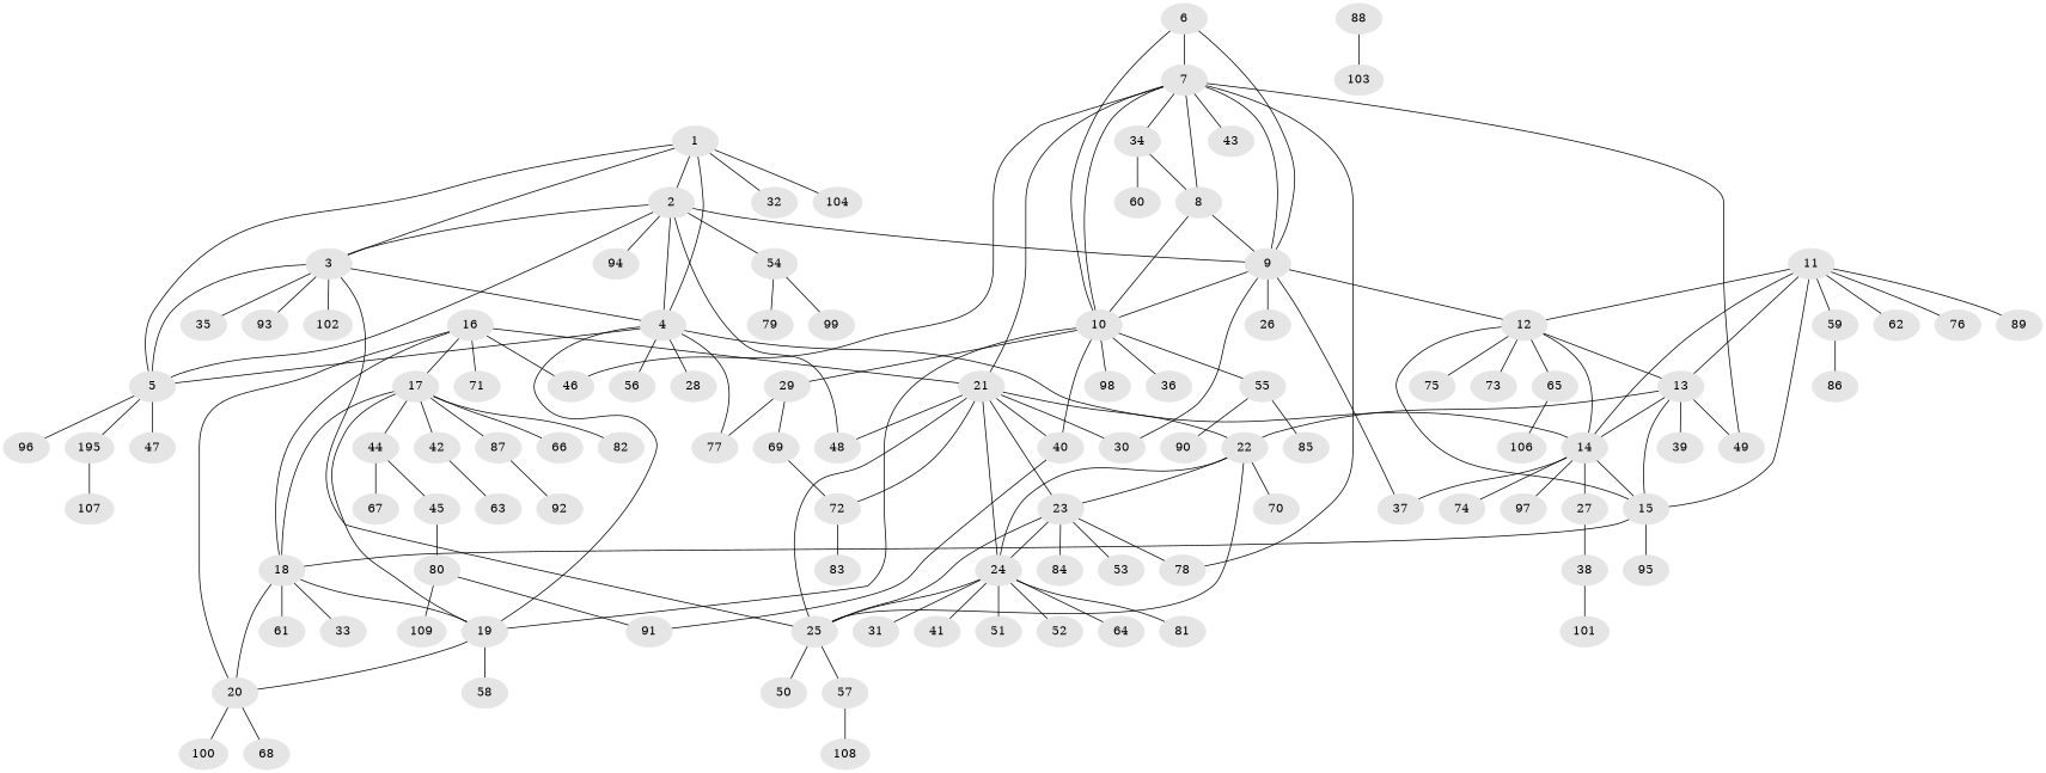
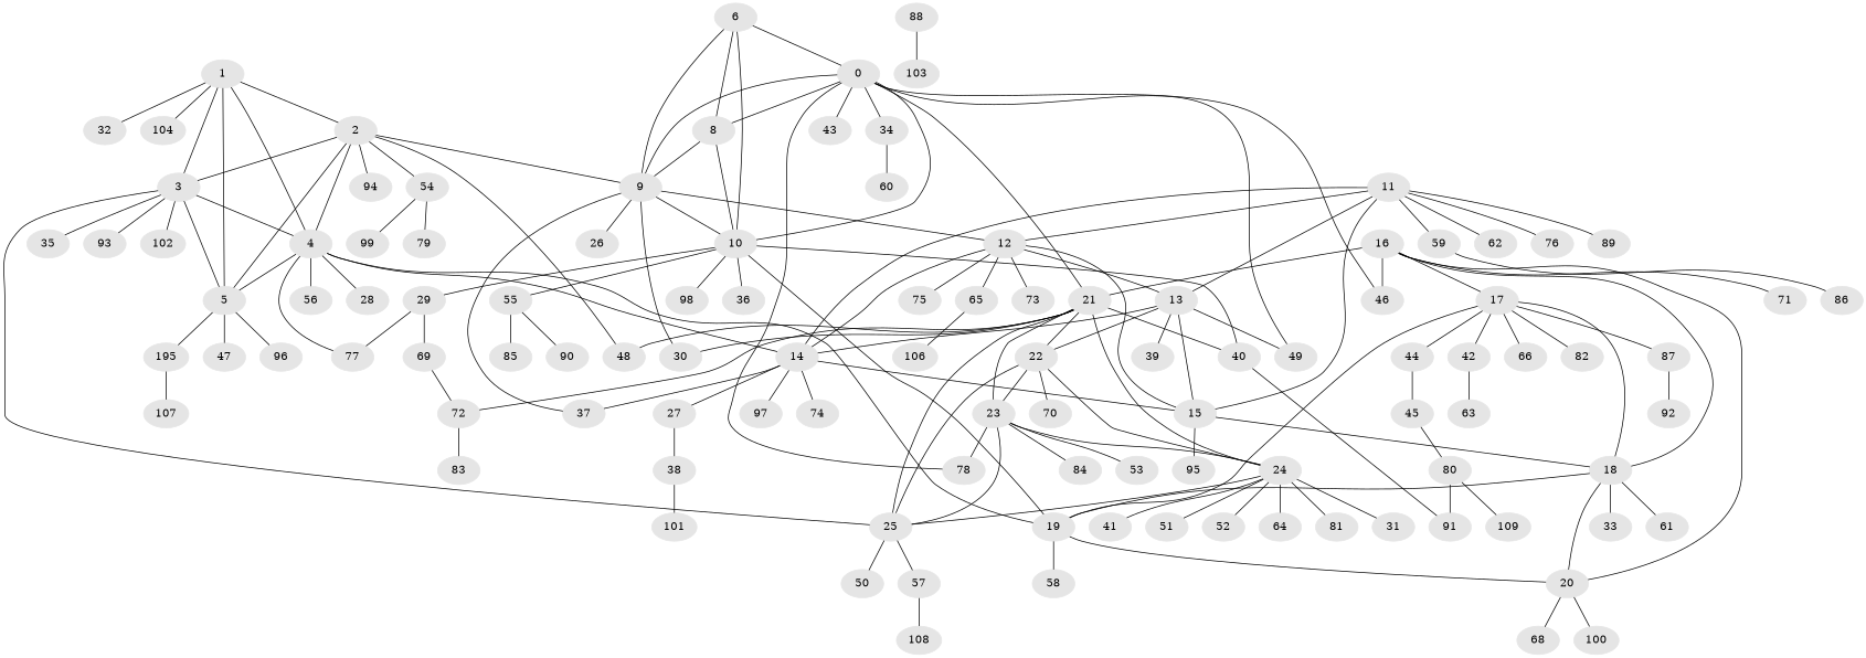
  graph {
    node [color=gray90 style=filled]
    1
    2
    3
    4
    5
    32
    104
    9
    48
    54
    94
    25
    35
    93
    102
    14
    19
    28
    56
    77
    47
    96
    n23 [label=195]
    10
    12
    26
    30
    37
    79
    99
    50
    57
    15
    27
    74
    97
    20
    58
    107
    6
-   7
+   7 [label=0]
    8
    21
    34
    43
    46
    49
    78
    29
    36
    40
    55
    98
    22
    23
    24
    72
    60
    13
    65
    73
    75
    69
    91
    85
    90
    11
    59
    62
    76
    89
    39
    18
    95
    86
    106
    70
    38
    101
    33
    61
    16
    17
    71
    42
    44
    66
    82
    87
    68
    100
    63
    45
-   67
    92
    53
    84
    31
    41
    51
    52
    64
    81
    83
    108
    80
    109
    88
    103
    1 -- 2
    1 -- 3
    1 -- 4
    1 -- 5
    1 -- 32
    1 -- 104
    2 -- 3
    2 -- 4
    2 -- 5
    2 -- 9
    2 -- 48
    2 -- 54
    2 -- 94
    3 -- 4
    3 -- 5
    3 -- 25
    3 -- 35
    3 -- 93
    3 -- 102
    4 -- 5
    4 -- 14
    4 -- 19
    4 -- 28
    4 -- 56
    4 -- 77
    5 -- 47
    5 -- 96
    5 -- n23
    9 -- 10
    9 -- 12
    9 -- 26
    9 -- 30
    9 -- 37
    54 -- 79
    54 -- 99
    25 -- 50
    25 -- 57
    14 -- 37
    14 -- 15
    14 -- 27
    14 -- 74
    14 -- 97
    19 -- 20
    19 -- 58
    n23 -- 107
    10 -- 19
    10 -- 29
    10 -- 36
    10 -- 40
    10 -- 55
    10 -- 98
    12 -- 14
    12 -- 15
    12 -- 13
    12 -- 65
    12 -- 73
    12 -- 75
    57 -- 108
    15 -- 18
    15 -- 95
    27 -- 38
    20 -- 68
    20 -- 100
    6 -- 9
    6 -- 10
    6 -- 7
-   34 -- 8
+   6 -- 8
    7 -- 9
    7 -- 10
    7 -- 8
    7 -- 21
    7 -- 34
    7 -- 43
    7 -- 46
    7 -- 49
    7 -- 78
    8 -- 9
    8 -- 10
    21 -- 48
    21 -- 25
    21 -- 30
    21 -- 40
    21 -- 22
    21 -- 23
    21 -- 24
    21 -- 72
    34 -- 60
    29 -- 77
    29 -- 69
    40 -- 91
    55 -- 85
    55 -- 90
    22 -- 25
    22 -- 23
    22 -- 24
    22 -- 70
    23 -- 25
    23 -- 78
    23 -- 24
    23 -- 53
    23 -- 84
    24 -- 25
    24 -- 31
    24 -- 41
    24 -- 51
    24 -- 52
    24 -- 64
    24 -- 81
    72 -- 83
    13 -- 14
    13 -- 15
    13 -- 49
    13 -- 22
    13 -- 39
    65 -- 106
    69 -- 72
    11 -- 14
    11 -- 12
    11 -- 15
    11 -- 13
    11 -- 59
    11 -- 62
    11 -- 76
    11 -- 89
    59 -- 86
    18 -- 19
    18 -- 20
    18 -- 33
    18 -- 61
    38 -- 101
    16 -- 20
    16 -- 21
    16 -- 46
    16 -- 18
    16 -- 17
    16 -- 71
    17 -- 19
    17 -- 18
    17 -- 42
    17 -- 44
    17 -- 66
    17 -- 82
    17 -- 87
    42 -- 63
    44 -- 45
-   44 -- 67
    87 -- 92
    45 -- 80
    80 -- 91
    80 -- 109
    88 -- 103
  }
